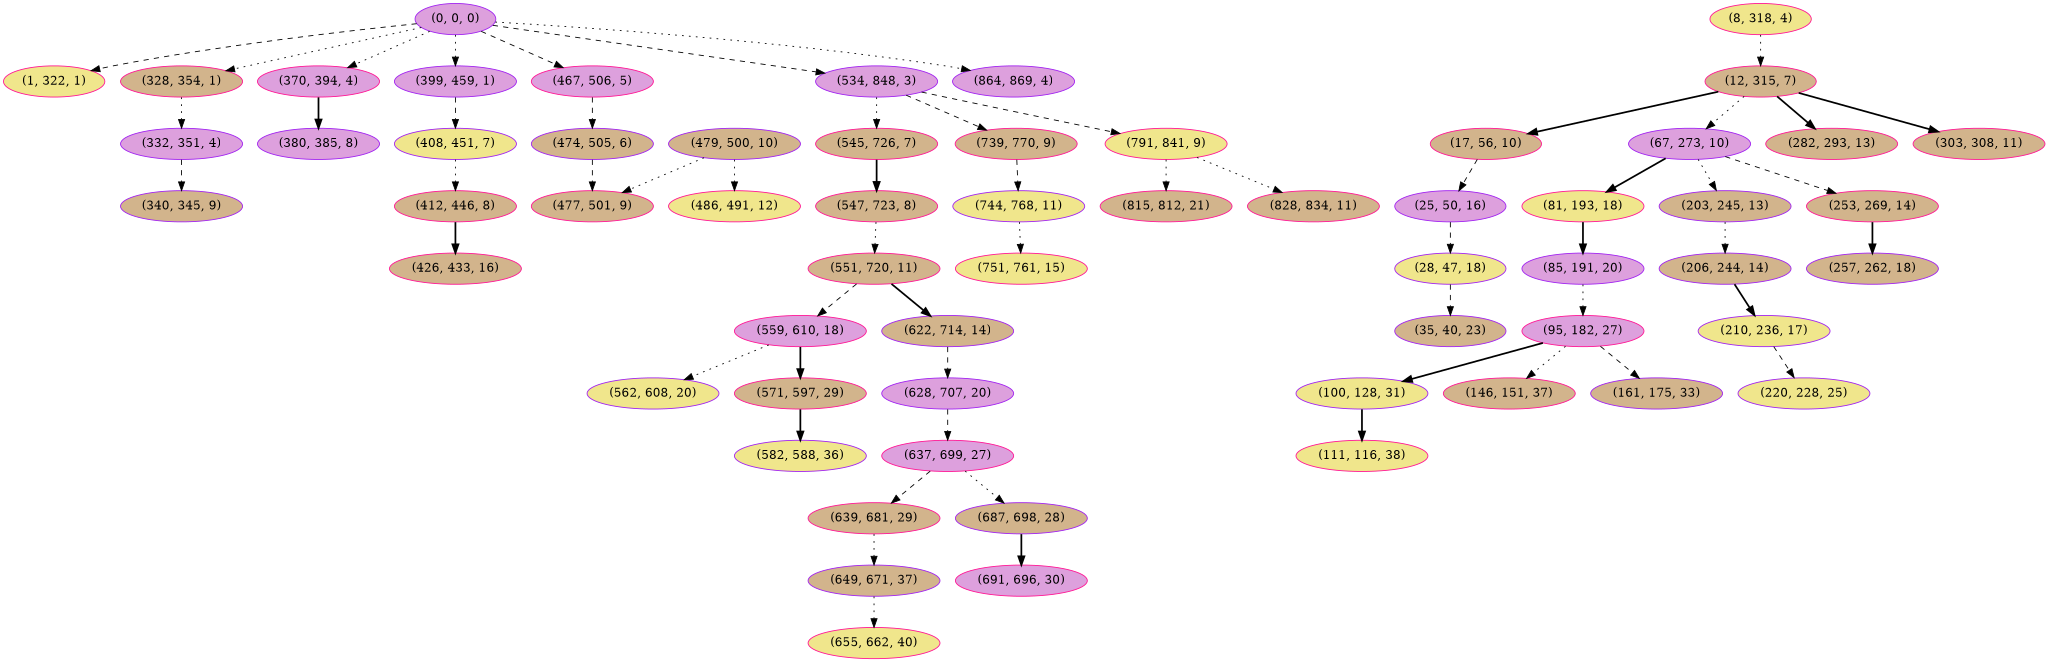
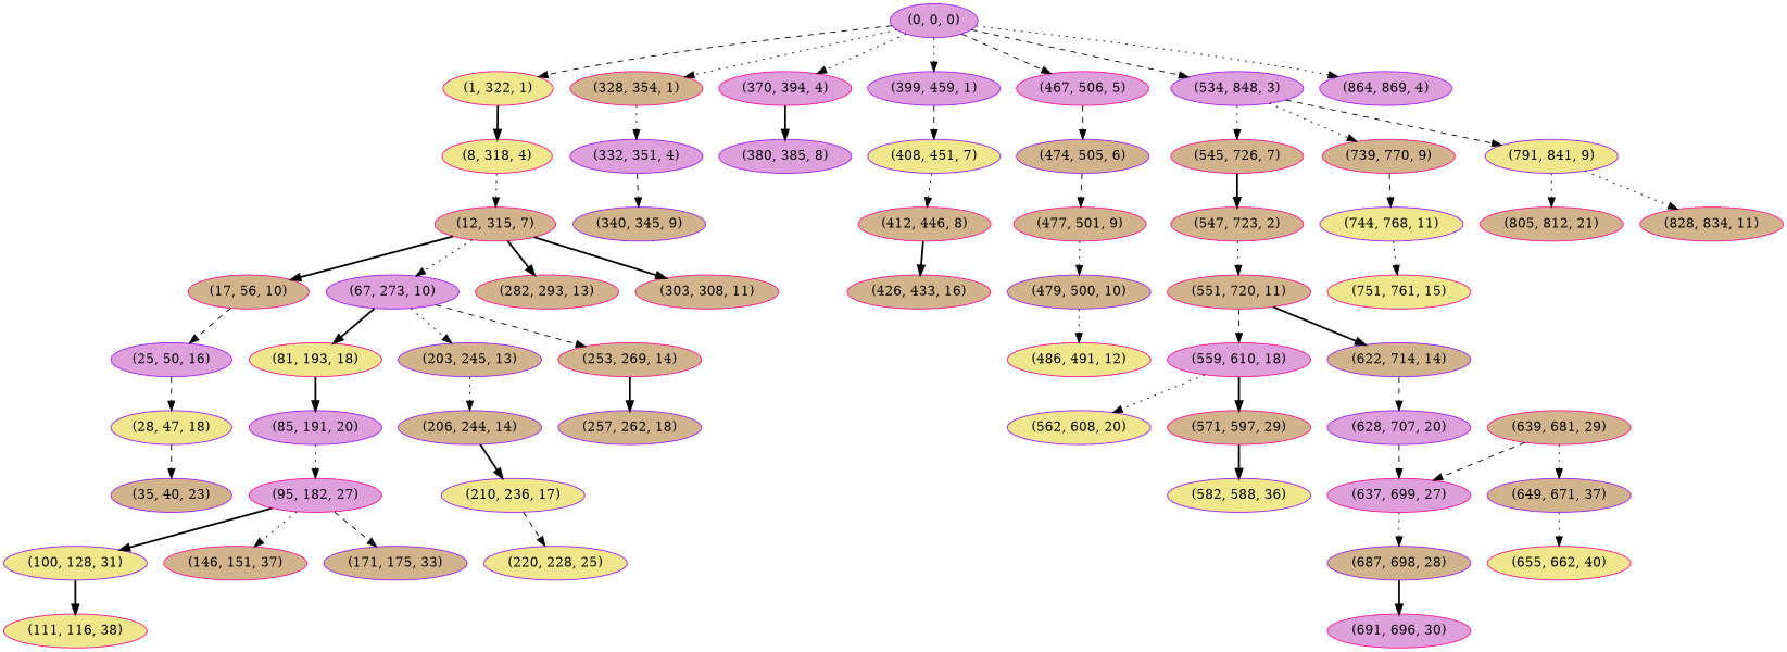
  digraph {
    node [color=deeppink fillcolor=tan style=filled]
    edge [style=dotted]
    "(0, 0, 0)" [color=purple fillcolor=plum]
    "(1, 322, 1)" [fillcolor=khaki]
    "(328, 354, 1)"
    "(370, 394, 4)" [fillcolor=plum]
    "(399, 459, 1)" [color=purple fillcolor=plum]
    "(467, 506, 5)" [fillcolor=plum]
    "(534, 848, 3)" [color=purple fillcolor=plum]
    "(864, 869, 4)" [color=purple fillcolor=plum]
    "(8, 318, 4)" [fillcolor=khaki]
    "(332, 351, 4)" [color=purple fillcolor=plum]
    "(380, 385, 8)" [color=purple fillcolor=plum]
    "(408, 451, 7)" [color=purple fillcolor=khaki]
    "(474, 505, 6)" [color=purple]
    "(545, 726, 7)"
    "(739, 770, 9)"
-   "(791, 841, 9)" [fillcolor=khaki]
+   "(791, 841, 9)" [color=purple fillcolor=khaki]
    "(12, 315, 7)"
    "(17, 56, 10)"
    "(67, 273, 10)" [color=purple fillcolor=plum]
    "(282, 293, 13)"
    "(303, 308, 11)"
    "(25, 50, 16)" [color=purple fillcolor=plum]
    "(81, 193, 18)" [fillcolor=khaki]
    "(203, 245, 13)" [color=purple]
    "(253, 269, 14)"
    "(28, 47, 18)" [color=purple fillcolor=khaki]
    "(35, 40, 23)" [color=purple]
    "(85, 191, 20)" [color=purple fillcolor=plum]
    "(206, 244, 14)" [color=purple]
    "(257, 262, 18)" [color=purple]
    "(95, 182, 27)" [fillcolor=plum]
    "(100, 128, 31)" [color=purple fillcolor=khaki]
    "(146, 151, 37)"
-   "(171, 175, 33)" [color=purple label="(161, 175, 33)"]
+   "(171, 175, 33)" [color=purple]
    "(111, 116, 38)" [fillcolor=khaki]
    "(210, 236, 17)" [color=purple fillcolor=khaki]
    "(220, 228, 25)" [color=purple fillcolor=khaki]
    "(340, 345, 9)" [color=purple]
    "(412, 446, 8)"
    "(426, 433, 16)"
    "(477, 501, 9)"
    "(479, 500, 10)" [color=purple]
    "(486, 491, 12)" [fillcolor=khaki]
-   "(547, 723, 8)"
+   "(547, 723, 8)" [label="(547, 723, 2)"]
    "(744, 768, 11)" [color=purple fillcolor=khaki]
-   "(805, 812, 21)" [label="(815, 812, 21)"]
+   "(805, 812, 21)"
    "(828, 834, 11)"
    "(551, 720, 11)"
    "(559, 610, 18)" [fillcolor=plum]
    "(622, 714, 14)" [color=purple]
    "(562, 608, 20)" [color=purple fillcolor=khaki]
    "(571, 597, 29)"
    "(628, 707, 20)" [color=purple fillcolor=plum]
    "(582, 588, 36)" [color=purple fillcolor=khaki]
    "(637, 699, 27)" [fillcolor=plum]
    "(639, 681, 29)"
    "(687, 698, 28)" [color=purple]
    "(649, 671, 37)" [color=purple]
    "(691, 696, 30)" [fillcolor=plum]
    "(655, 662, 40)" [fillcolor=khaki]
    "(751, 761, 15)" [fillcolor=khaki]
    "(0, 0, 0)" -> "(1, 322, 1)" [style=dashed]
    "(0, 0, 0)" -> "(328, 354, 1)"
    "(0, 0, 0)" -> "(370, 394, 4)"
    "(0, 0, 0)" -> "(399, 459, 1)"
    "(0, 0, 0)" -> "(467, 506, 5)" [style=dashed]
    "(0, 0, 0)" -> "(534, 848, 3)" [style=dashed]
    "(0, 0, 0)" -> "(864, 869, 4)"
+   "(1, 322, 1)" -> "(8, 318, 4)" [style=bold]
    "(328, 354, 1)" -> "(332, 351, 4)"
    "(370, 394, 4)" -> "(380, 385, 8)" [style=bold]
    "(399, 459, 1)" -> "(408, 451, 7)" [style=dashed]
    "(467, 506, 5)" -> "(474, 505, 6)" [style=dashed]
    "(534, 848, 3)" -> "(545, 726, 7)"
-   "(534, 848, 3)" -> "(739, 770, 9)" [style=dashed]
+   "(534, 848, 3)" -> "(739, 770, 9)"
    "(534, 848, 3)" -> "(791, 841, 9)" [style=dashed]
    "(8, 318, 4)" -> "(12, 315, 7)"
    "(332, 351, 4)" -> "(340, 345, 9)" [style=dashed]
    "(408, 451, 7)" -> "(412, 446, 8)"
    "(474, 505, 6)" -> "(477, 501, 9)" [style=dashed]
    "(545, 726, 7)" -> "(547, 723, 8)" [style=bold]
    "(739, 770, 9)" -> "(744, 768, 11)" [style=dashed]
    "(791, 841, 9)" -> "(805, 812, 21)"
    "(791, 841, 9)" -> "(828, 834, 11)"
    "(12, 315, 7)" -> "(17, 56, 10)" [style=bold]
    "(12, 315, 7)" -> "(67, 273, 10)"
    "(12, 315, 7)" -> "(282, 293, 13)" [style=bold]
    "(12, 315, 7)" -> "(303, 308, 11)" [style=bold]
    "(17, 56, 10)" -> "(25, 50, 16)" [style=dashed]
    "(67, 273, 10)" -> "(81, 193, 18)" [style=bold]
    "(67, 273, 10)" -> "(203, 245, 13)"
    "(67, 273, 10)" -> "(253, 269, 14)" [style=dashed]
    "(25, 50, 16)" -> "(28, 47, 18)" [style=dashed]
    "(81, 193, 18)" -> "(85, 191, 20)" [style=bold]
    "(203, 245, 13)" -> "(206, 244, 14)"
    "(253, 269, 14)" -> "(257, 262, 18)" [style=bold]
    "(28, 47, 18)" -> "(35, 40, 23)" [style=dashed]
    "(85, 191, 20)" -> "(95, 182, 27)"
    "(206, 244, 14)" -> "(210, 236, 17)" [style=bold]
    "(95, 182, 27)" -> "(100, 128, 31)" [style=bold]
    "(95, 182, 27)" -> "(146, 151, 37)"
    "(95, 182, 27)" -> "(171, 175, 33)" [style=dashed]
    "(100, 128, 31)" -> "(111, 116, 38)" [style=bold]
    "(210, 236, 17)" -> "(220, 228, 25)" [style=dashed]
    "(412, 446, 8)" -> "(426, 433, 16)" [style=bold]
-   "(479, 500, 10)" -> "(477, 501, 9)"
+   "(477, 501, 9)" -> "(479, 500, 10)"
    "(479, 500, 10)" -> "(486, 491, 12)"
    "(547, 723, 8)" -> "(551, 720, 11)"
    "(744, 768, 11)" -> "(751, 761, 15)"
    "(551, 720, 11)" -> "(559, 610, 18)" [style=dashed]
    "(551, 720, 11)" -> "(622, 714, 14)" [style=bold]
    "(559, 610, 18)" -> "(562, 608, 20)"
    "(559, 610, 18)" -> "(571, 597, 29)" [style=bold]
    "(622, 714, 14)" -> "(628, 707, 20)" [style=dashed]
    "(571, 597, 29)" -> "(582, 588, 36)" [style=bold]
    "(628, 707, 20)" -> "(637, 699, 27)" [style=dashed]
-   "(637, 699, 27)" -> "(639, 681, 29)" [style=dashed]
+   "(639, 681, 29)" -> "(637, 699, 27)" [style=dashed]
    "(637, 699, 27)" -> "(687, 698, 28)"
    "(639, 681, 29)" -> "(649, 671, 37)"
    "(687, 698, 28)" -> "(691, 696, 30)" [style=bold]
    "(649, 671, 37)" -> "(655, 662, 40)"
  }
